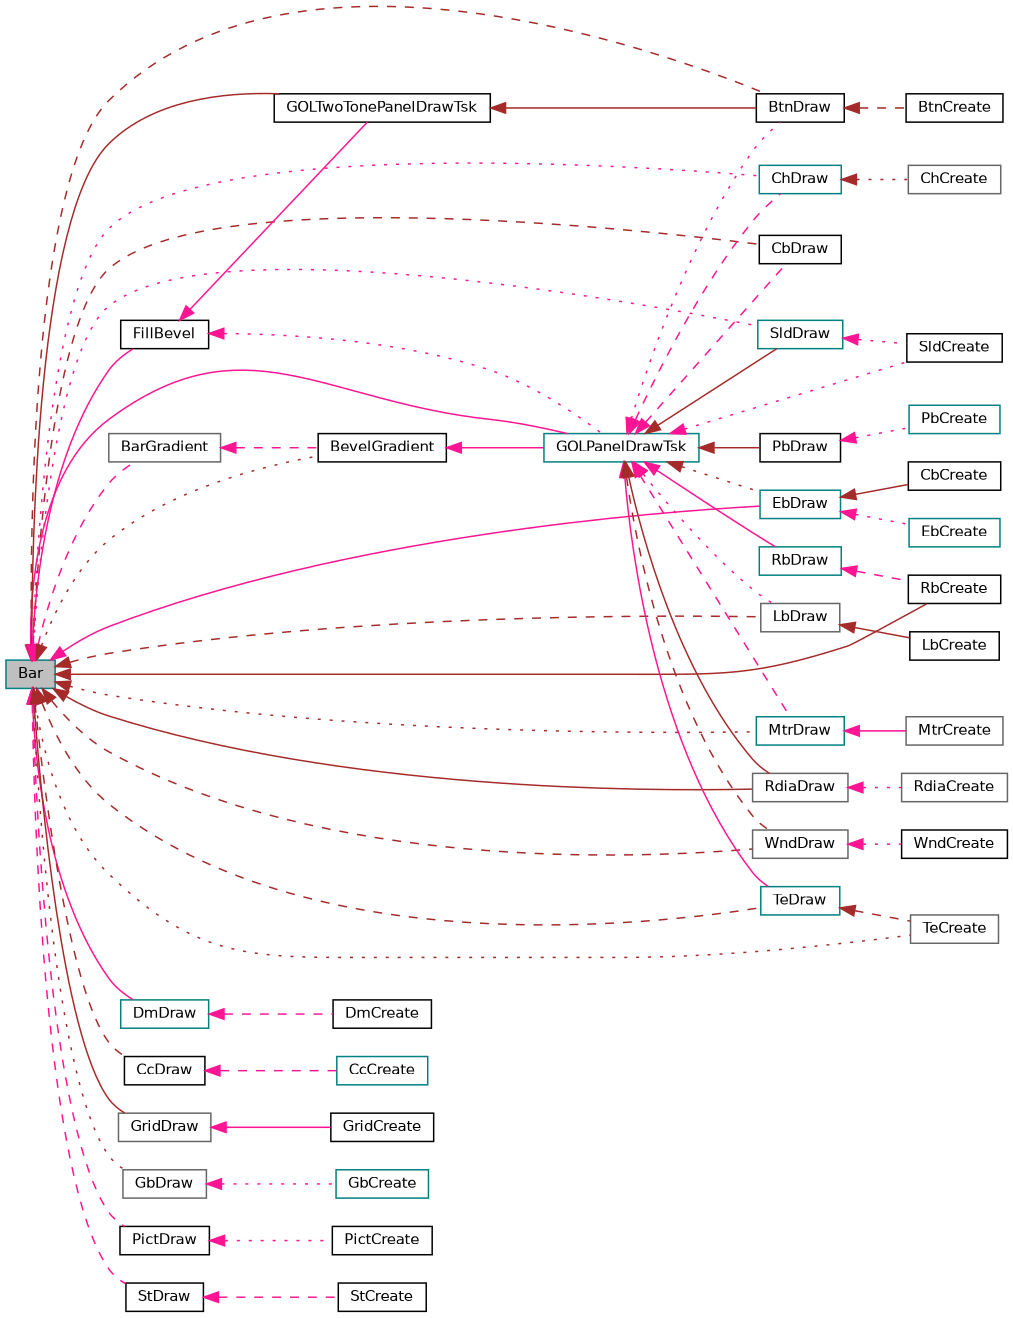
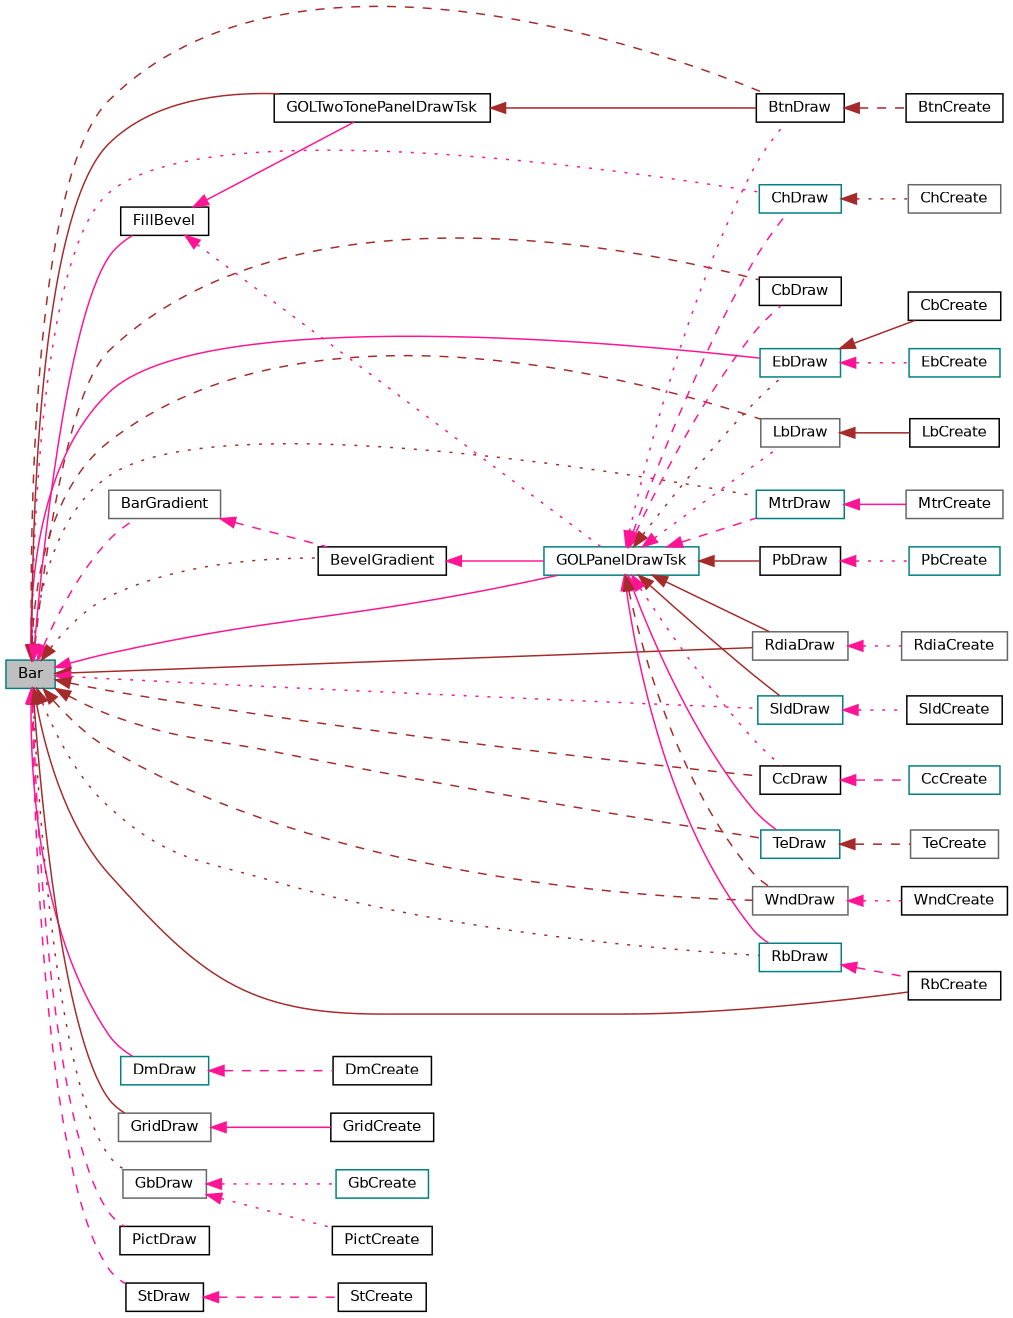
  digraph {
    fontname="DejaVu Sans"
    rankdir=LR
    node [color=black fillcolor=white fontname="DejaVu Sans" fontsize=10 shape=record style=filled]
    edge [color=deeppink dir=back fontname="DejaVu Sans" fontsize=10 labelfontname=Helvetica labelfontsize=10 style=dashed]
    n1 [color=teal fillcolor=grey75 fontcolor=black height=0.2 label=Bar width=0.4]
    n2 [height=0.2 label=BtnDraw width=0.4]
    n3 [color=teal height=0.2 label=ChDraw width=0.4]
    n4 [height=0.2 label=CbDraw width=0.4]
    n5 [color=teal height=0.2 label=DmDraw width=0.4]
    n6 [color=teal height=0.2 label=EbDraw width=0.4]
    n7 [color=teal height=0.2 label=GOLPanelDrawTsk width=0.4]
    n8 [color=gray40 height=0.2 label=LbDraw width=0.4]
    n9 [color=teal height=0.2 label=MtrDraw width=0.4]
    n10 [color=teal height=0.2 label=RbDraw width=0.4]
    n11 [color=gray40 height=0.2 label=RdiaDraw width=0.4]
    n12 [color=teal height=0.2 label=SldDraw width=0.4]
    n13 [height=0.2 label=CcDraw width=0.4]
    n14 [color=teal height=0.2 label=TeDraw width=0.4]
    n15 [color=gray40 height=0.2 label=WndDraw width=0.4]
    n16 [height=0.2 label=GOLTwoTonePanelDrawTsk width=0.4]
    n17 [color=gray40 height=0.2 label=GridDraw width=0.4]
    n18 [color=gray40 height=0.2 label=GbDraw width=0.4]
    n19 [height=0.2 label=PictDraw width=0.4]
    n20 [height=0.2 label=FillBevel width=0.4]
    n21 [color=gray40 height=0.2 label=BarGradient width=0.4]
    n22 [height=0.2 label=BevelGradient width=0.4]
    n23 [height=0.2 label=StDraw width=0.4]
    n24 [height=0.2 label=RbCreate width=0.4]
    n25 [height=0.2 label=BtnCreate width=0.4]
    n26 [color=gray40 height=0.2 label=ChCreate width=0.4]
    n27 [height=0.2 label=DmCreate width=0.4]
    n28 [height=0.2 label=CbCreate width=0.4]
    n29 [color=teal height=0.2 label=EbCreate width=0.4]
    n30 [height=0.2 label=PbDraw width=0.4]
    n31 [height=0.2 label=LbCreate width=0.4]
    n32 [color=gray40 height=0.2 label=MtrCreate width=0.4]
    n33 [color=teal height=0.2 label=PbCreate width=0.4]
    n34 [color=gray40 height=0.2 label=RdiaCreate width=0.4]
    n35 [height=0.2 label=SldCreate width=0.4]
    n36 [color=teal height=0.2 label=CcCreate width=0.4]
    n37 [color=gray40 height=0.2 label=TeCreate width=0.4]
    n38 [height=0.2 label=WndCreate width=0.4]
    n39 [height=0.2 label=GridCreate width=0.4]
    n40 [color=teal height=0.2 label=GbCreate width=0.4]
    n41 [height=0.2 label=PictCreate width=0.4]
    n42 [height=0.2 label=StCreate width=0.4]
    n1 -> n2 [color=brown]
    n1 -> n3 [style=dotted]
    n1 -> n4 [color=brown]
    n1 -> n5 [style=solid]
    n1 -> n6 [style=solid]
    n1 -> n7 [style=solid]
    n1 -> n8 [color=brown]
    n1 -> n9 [color=brown style=dotted]
-   n1 -> n37 [color=brown style=dotted]
+   n1 -> n10 [color=brown style=dotted]
    n1 -> n11 [color=brown style=solid]
    n1 -> n12 [style=dotted]
    n1 -> n13 [color=brown]
    n1 -> n14 [color=brown]
    n1 -> n15 [color=brown]
    n1 -> n16 [color=brown style=solid]
    n1 -> n17 [color=brown style=solid]
    n1 -> n18 [color=brown style=dotted]
    n1 -> n19
    n1 -> n20 [style=solid]
    n1 -> n21
    n1 -> n22 [color=brown style=dotted]
    n1 -> n23
    n1 -> n24 [color=brown style=solid]
    n2 -> n25 [color=brown]
    n3 -> n26 [color=brown style=dotted]
    n5 -> n27
    n6 -> n28 [color=brown style=solid]
    n6 -> n29 [style=dotted]
    n7 -> n2 [style=dotted]
    n7 -> n3
    n7 -> n4
    n7 -> n6 [color=brown style=dotted]
    n7 -> n8 [style=dotted]
    n7 -> n9
    n7 -> n10 [style=solid]
    n7 -> n11 [color=brown style=solid]
    n7 -> n12 [color=brown style=solid]
-   n7 -> n35 [style=dotted]
+   n7 -> n13 [style=dotted]
    n7 -> n14 [style=solid]
    n7 -> n15 [color=brown]
    n7 -> n30 [color=brown style=solid]
    n8 -> n31 [color=brown style=solid]
    n9 -> n32 [style=solid]
    n10 -> n24
    n11 -> n34 [style=dotted]
    n12 -> n35 [style=dotted]
    n13 -> n36
    n14 -> n37 [color=brown]
    n15 -> n38 [style=dotted]
    n16 -> n2 [color=brown style=solid]
    n17 -> n39 [style=solid]
    n18 -> n40 [style=dotted]
-   n19 -> n41 [style=dotted]
+   n18 -> n41 [style=dotted]
    n20 -> n7 [style=dotted]
    n20 -> n16 [style=solid]
    n21 -> n22
    n22 -> n7 [style=solid]
    n23 -> n42
    n30 -> n33 [style=dotted]
  }
